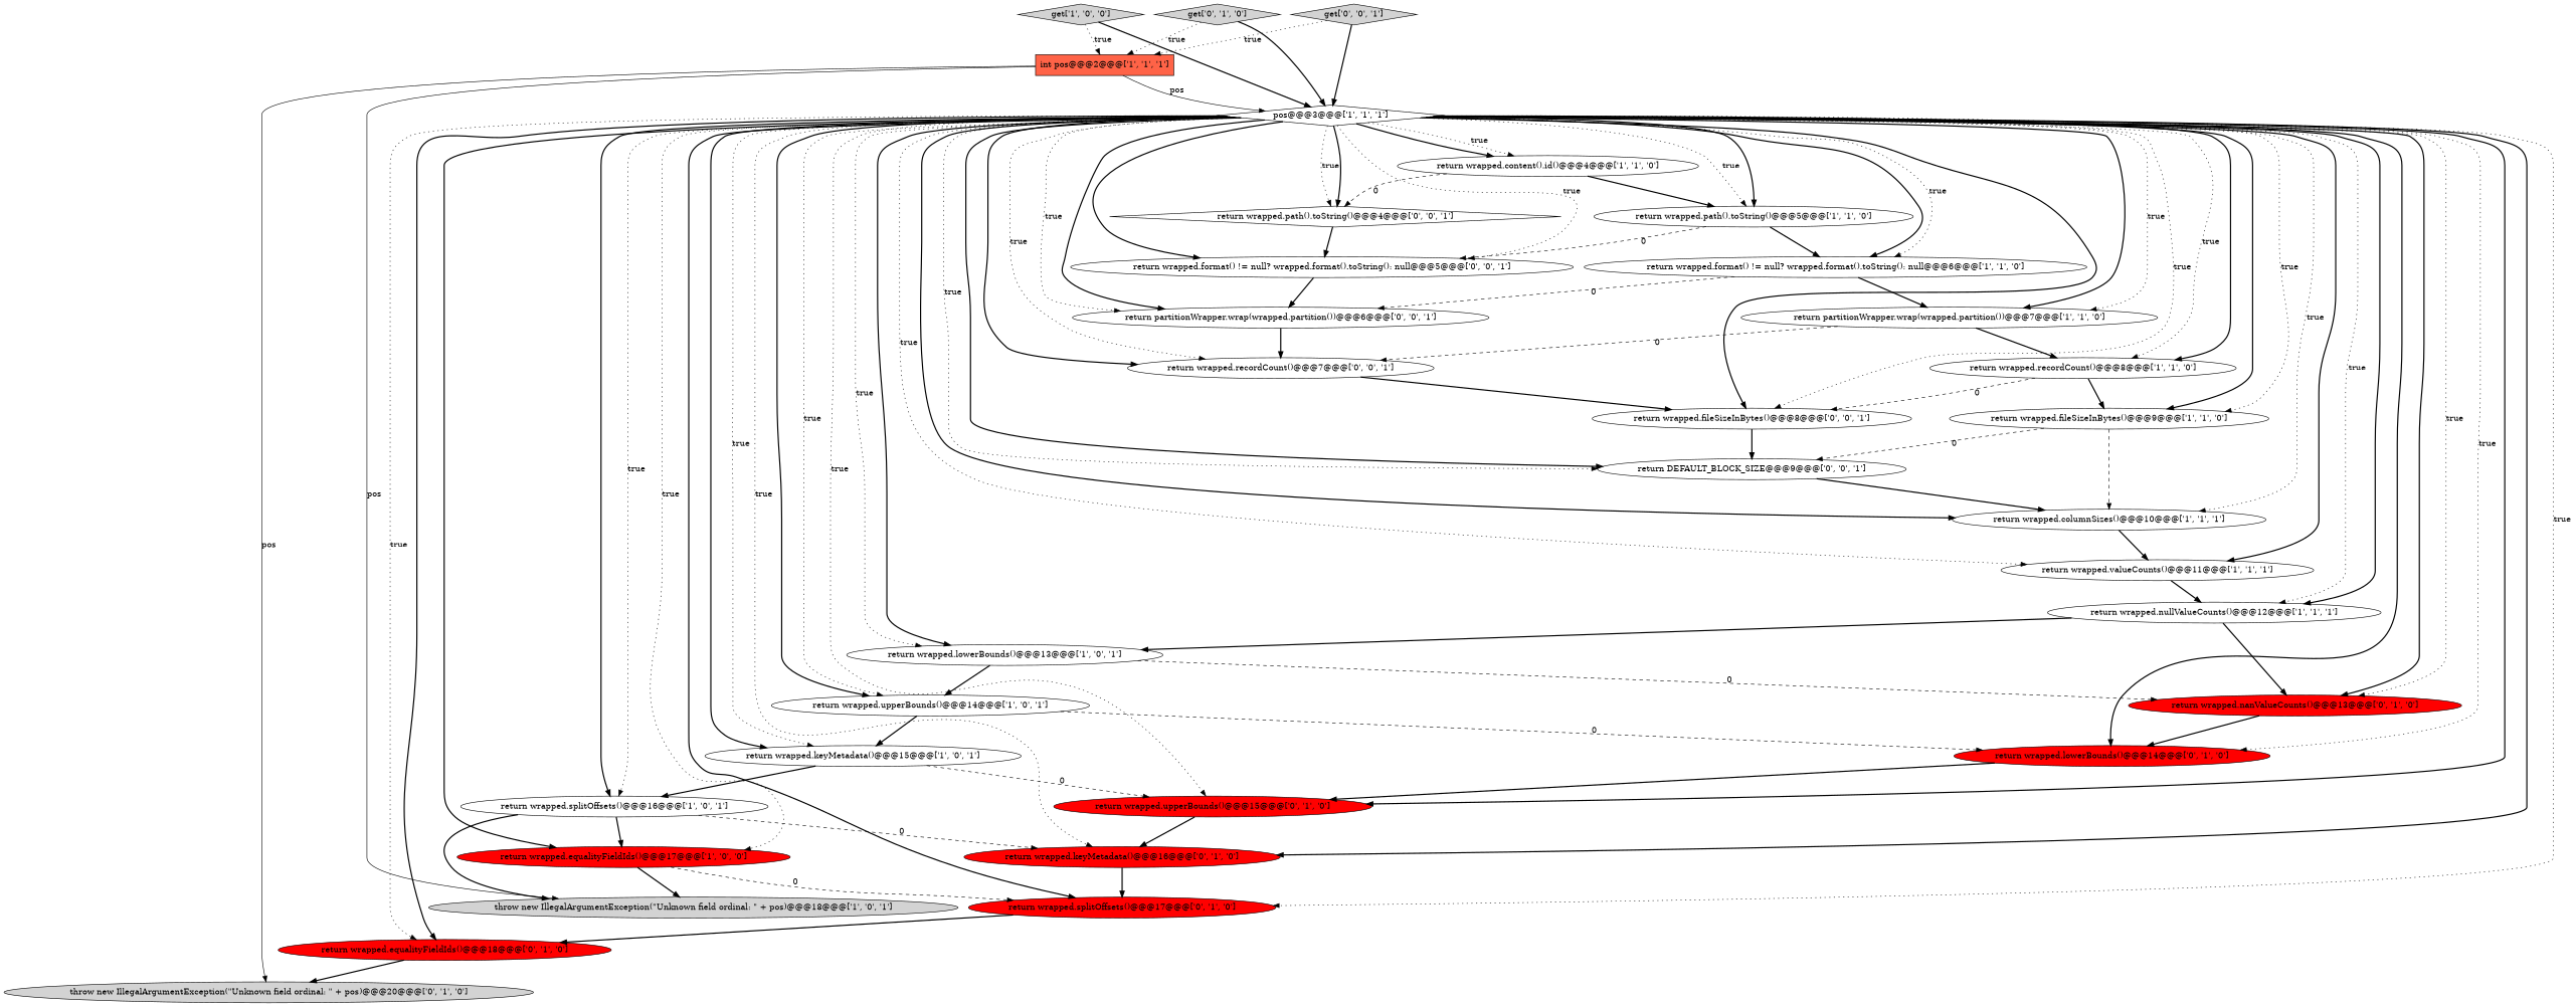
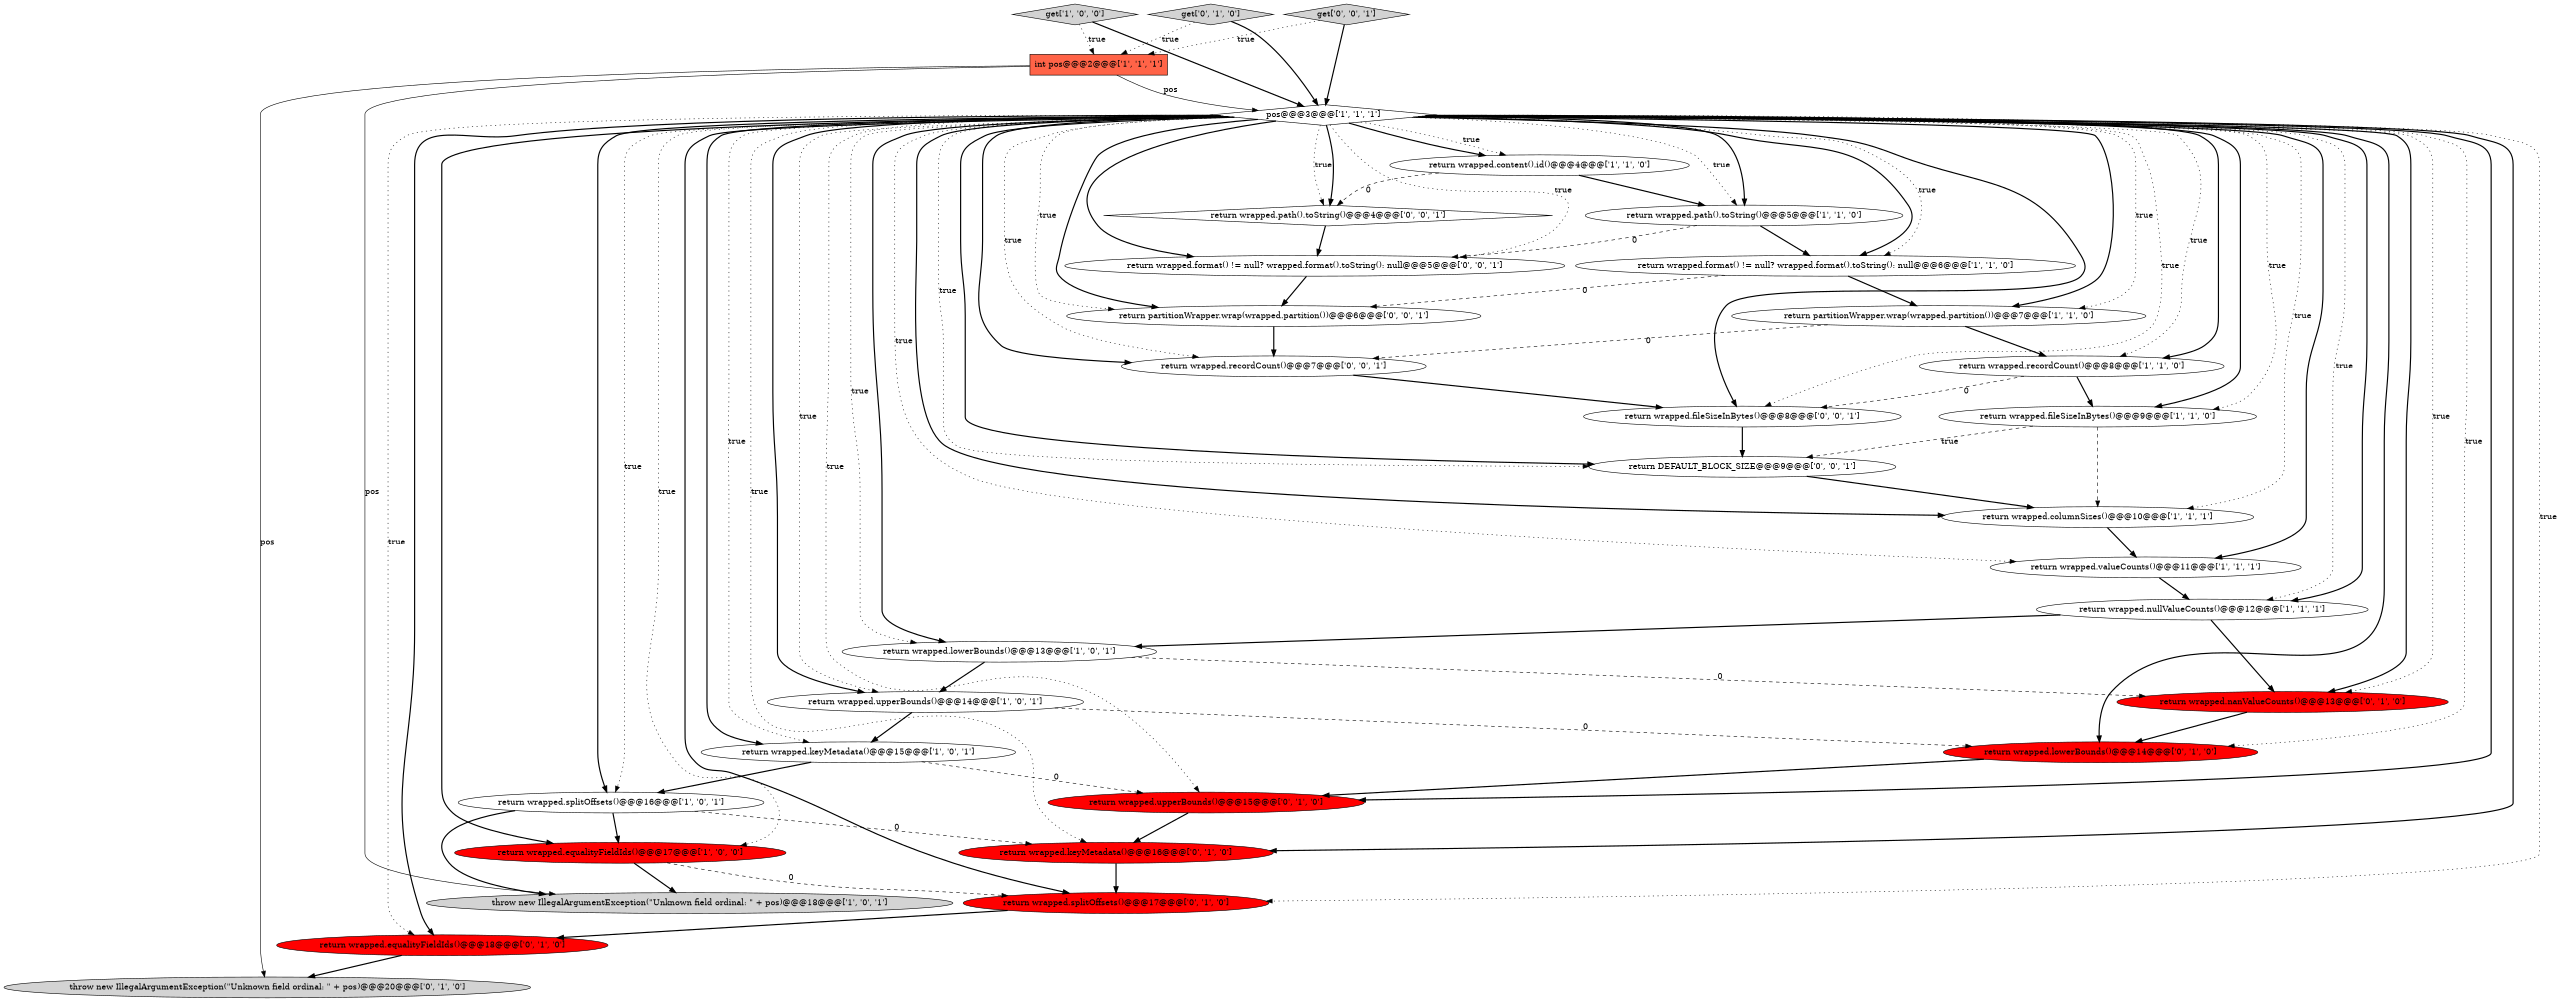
  digraph {
    node [fillcolor=white shape=ellipse style=filled]
    edge [style=bold]
    n1 [fillcolor=tomato label="int pos@@@2@@@['1', '1', '1']" shape=box]
    n2 [label="pos@@@3@@@['1', '1', '1']" shape=diamond]
    n3 [fillcolor=lightgray label="throw new IllegalArgumentException(\"Unknown field ordinal: \" + pos)@@@20@@@['0', '1', '0']"]
    n4 [fillcolor=lightgray label="throw new IllegalArgumentException(\"Unknown field ordinal: \" + pos)@@@18@@@['1', '0', '1']"]
    n5 [label="return wrapped.content().id()@@@4@@@['1', '1', '0']"]
    n6 [label="return wrapped.path().toString()@@@4@@@['0', '0', '1']" shape=diamond]
    n7 [label="return wrapped.path().toString()@@@5@@@['1', '1', '0']"]
    n8 [fillcolor=red label="return wrapped.equalityFieldIds()@@@17@@@['1', '0', '0']"]
    n9 [fillcolor=red label="return wrapped.splitOffsets()@@@17@@@['0', '1', '0']"]
    n10 [label="return wrapped.recordCount()@@@8@@@['1', '1', '0']"]
    n11 [label="return wrapped.fileSizeInBytes()@@@8@@@['0', '0', '1']"]
    n12 [label="return wrapped.fileSizeInBytes()@@@9@@@['1', '1', '0']"]
    n13 [label="return wrapped.format() != null? wrapped.format().toString(): null@@@5@@@['0', '0', '1']"]
    n14 [label="return partitionWrapper.wrap(wrapped.partition())@@@6@@@['0', '0', '1']"]
    n15 [label="return wrapped.columnSizes()@@@10@@@['1', '1', '1']"]
    n16 [label="return wrapped.format() != null? wrapped.format().toString(): null@@@6@@@['1', '1', '0']"]
    n17 [fillcolor=red label="return wrapped.keyMetadata()@@@16@@@['0', '1', '0']"]
    n18 [fillcolor=red label="return wrapped.lowerBounds()@@@14@@@['0', '1', '0']"]
    n19 [label="return wrapped.recordCount()@@@7@@@['0', '0', '1']"]
    n20 [label="return wrapped.keyMetadata()@@@15@@@['1', '0', '1']"]
    n21 [fillcolor=red label="return wrapped.nanValueCounts()@@@13@@@['0', '1', '0']"]
    n22 [label="return wrapped.upperBounds()@@@14@@@['1', '0', '1']"]
    n23 [label="return wrapped.lowerBounds()@@@13@@@['1', '0', '1']"]
    n24 [label="return wrapped.valueCounts()@@@11@@@['1', '1', '1']"]
    n25 [label="return wrapped.splitOffsets()@@@16@@@['1', '0', '1']"]
    n26 [label="return partitionWrapper.wrap(wrapped.partition())@@@7@@@['1', '1', '0']"]
    n27 [label="return DEFAULT_BLOCK_SIZE@@@9@@@['0', '0', '1']"]
    n28 [label="return wrapped.nullValueCounts()@@@12@@@['1', '1', '1']"]
    n29 [fillcolor=red label="return wrapped.upperBounds()@@@15@@@['0', '1', '0']"]
    n30 [fillcolor=red label="return wrapped.equalityFieldIds()@@@18@@@['0', '1', '0']"]
    n31 [fillcolor=lightgray label="get['1', '0', '0']" shape=diamond]
    n32 [fillcolor=lightgray label="get['0', '1', '0']" shape=diamond]
    n33 [fillcolor=lightgray label="get['0', '0', '1']" shape=diamond]
    n1 -> n2 [label=pos style=solid]
    n1 -> n3 [label=pos style=solid]
    n1 -> n4 [label=pos style=solid]
    n2 -> n5 [label=true style=dotted]
    n2 -> n5
    n2 -> n6 [label=true style=dotted]
    n2 -> n6
    n2 -> n7
    n2 -> n7 [label=true style=dotted]
    n2 -> n8 [label=true style=dotted]
    n2 -> n8
    n2 -> n9 [label=true style=dotted]
    n2 -> n9
    n2 -> n10
    n2 -> n10 [label=true style=dotted]
    n2 -> n11
    n2 -> n11 [label=true style=dotted]
    n2 -> n12 [label=true style=dotted]
    n2 -> n12
    n2 -> n13 [label=true style=dotted]
    n2 -> n13
    n2 -> n14 [label=true style=dotted]
    n2 -> n14
    n2 -> n15
    n2 -> n15 [label=true style=dotted]
    n2 -> n16
    n2 -> n16 [label=true style=dotted]
    n2 -> n17
    n2 -> n17 [label=true style=dotted]
    n2 -> n18
    n2 -> n18 [label=true style=dotted]
    n2 -> n19
    n2 -> n19 [label=true style=dotted]
    n2 -> n20
    n2 -> n20 [label=true style=dotted]
    n2 -> n21
    n2 -> n21 [label=true style=dotted]
    n2 -> n22 [label=true style=dotted]
    n2 -> n22
    n2 -> n23 [label=true style=dotted]
    n2 -> n23
    n2 -> n24
    n2 -> n24 [label=true style=dotted]
    n2 -> n25
    n2 -> n25 [label=true style=dotted]
    n2 -> n26 [label=true style=dotted]
    n2 -> n26
    n2 -> n27 [label=true style=dotted]
    n2 -> n27
    n2 -> n28 [label=true style=dotted]
    n2 -> n28
    n2 -> n29
    n2 -> n29 [label=true style=dotted]
    n2 -> n30 [label=true style=dotted]
    n2 -> n30
    n5 -> n6 [label=0 style=dashed]
    n5 -> n7
    n6 -> n13
    n7 -> n13 [label=0 style=dashed]
    n7 -> n16
    n8 -> n4
    n8 -> n9 [label=0 style=dashed]
    n9 -> n30
    n10 -> n11 [label=0 style=dashed]
    n10 -> n12
    n11 -> n27
    n12 -> n15 [style=dashed]
-   n12 -> n27 [label=0 style=dashed]
+   n12 -> n27 [label=true style=dashed]
    n13 -> n14
    n14 -> n19
    n15 -> n24
    n16 -> n14 [label=0 style=dashed]
    n16 -> n26
    n17 -> n9
    n18 -> n29
    n19 -> n11
    n20 -> n25
    n20 -> n29 [label=0 style=dashed]
    n21 -> n18
    n22 -> n18 [label=0 style=dashed]
    n22 -> n20
    n23 -> n21 [label=0 style=dashed]
    n23 -> n22
    n24 -> n28
    n25 -> n4
    n25 -> n8
    n25 -> n17 [label=0 style=dashed]
    n26 -> n10
    n26 -> n19 [label=0 style=dashed]
    n27 -> n15
    n28 -> n21
    n28 -> n23
    n29 -> n17
    n30 -> n3
    n31 -> n1 [label=true style=dotted]
    n31 -> n2
    n32 -> n1 [label=true style=dotted]
    n32 -> n2
    n33 -> n1 [label=true style=dotted]
    n33 -> n2
  }
